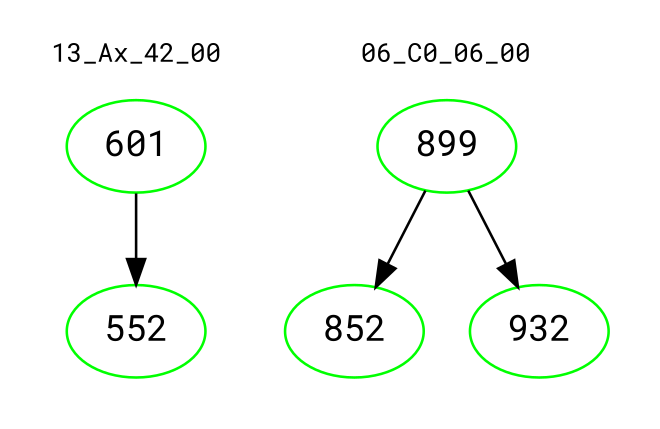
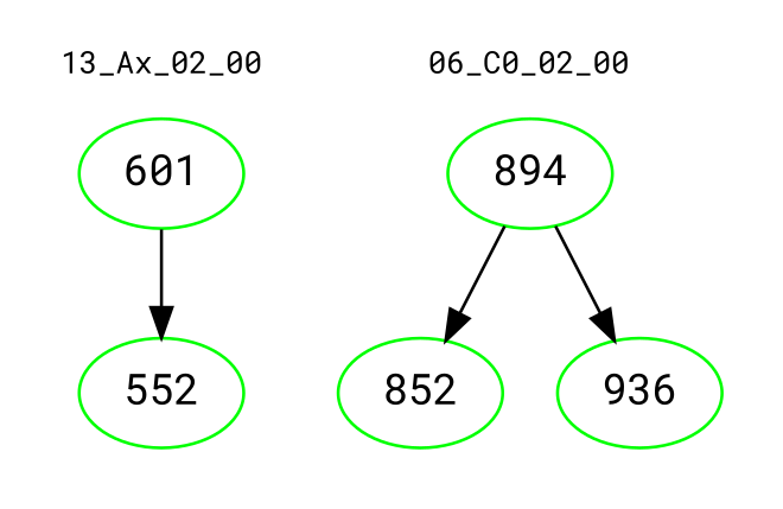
  digraph {
    fontname="Roboto Mono"
    node [color=green fontname="Roboto Mono"]
    edge [color=black fontname="Roboto Mono"]
    n1 [label=601]
    n2 [label=552]
-   n3 [label=899]
+   n3 [label=894]
    n4 [label=852]
-   n5 [label=932]
+   n5 [label=936]
    subgraph cluster_1 {
      color=white
      fontsize=10
-     label="13_Ax_42_00"
+     label="13_Ax_02_00"
      n1
      n2
    }
    subgraph cluster_2 {
      color=white
      fontsize=10
-     label="06_C0_06_00"
+     label="06_C0_02_00"
      n3
      n4
      n5
    }
    n1 -> n2
    n3 -> n4
    n3 -> n5
  }
